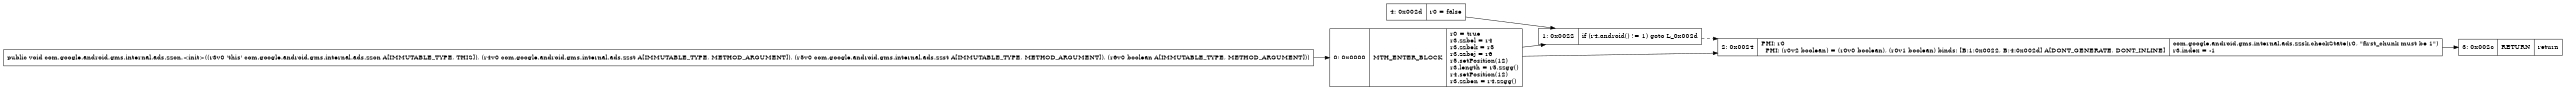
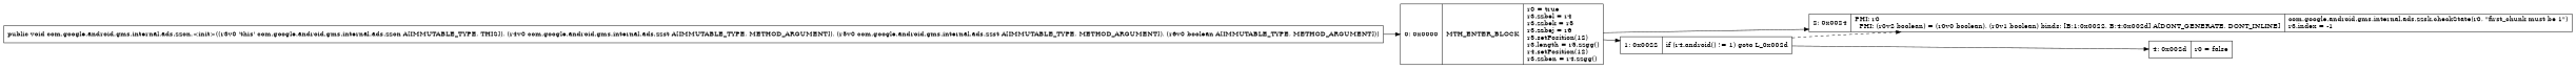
  digraph {
    rankdir=LR
    node [shape=record]
    n1 [label="{0\:\ 0x0000|MTH_ENTER_BLOCK\l|r0 = true\lr3.zzbel = r4\lr3.zzbek = r5\lr3.zzbej = r6\lr5.setPosition(12)\lr3.length = r5.zzgg()\lr4.setPosition(12)\lr3.zzben = r4.zzgg()\l}"]
    n2 [label="{1\:\ 0x0022|if (r4.android() != 1) goto L_0x002d\l}"]
    n3 [label="{2\:\ 0x0024|PHI: r0 \l  PHI: (r0v2 boolean) = (r0v0 boolean), (r0v1 boolean) binds: [B:1:0x0022, B:4:0x002d] A[DONT_GENERATE, DONT_INLINE]\l|com.google.android.gms.internal.ads.zzsk.checkState(r0, \"first_chunk must be 1\")\lr3.index = \-1\l}"]
    n4 [label="{4\:\ 0x002d|r0 = false\l}"]
-   n5 [label="{3\:\ 0x002c|RETURN\l|return\l}"]
    n6 [label="{public void com.google.android.gms.internal.ads.zzon.\<init\>((r3v0 'this' com.google.android.gms.internal.ads.zzon A[IMMUTABLE_TYPE, THIS]), (r4v0 com.google.android.gms.internal.ads.zzst A[IMMUTABLE_TYPE, METHOD_ARGUMENT]), (r5v0 com.google.android.gms.internal.ads.zzst A[IMMUTABLE_TYPE, METHOD_ARGUMENT]), (r6v0 boolean A[IMMUTABLE_TYPE, METHOD_ARGUMENT])) }"]
    n1 -> n2
    n1 -> n3
    n2 -> n3 [style=dashed]
-   n4 -> n2
-   n3 -> n5
+   n2 -> n4
    n6 -> n1
  }
